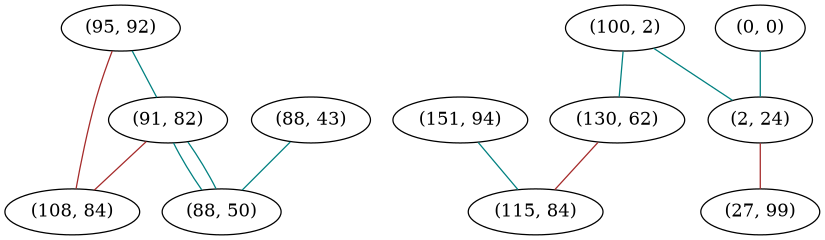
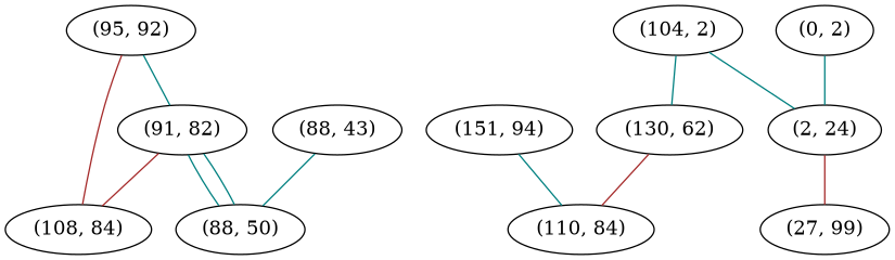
  graph {
    edge [color=teal weight=1]
    n1 [label="(91, 82)"]
    "(95, 92)"
    "(108, 84)"
    "(88, 50)"
    "(151, 94)"
-   "(110, 84)" [label="(115, 84)"]
-   "(104, 2)" [label="(100, 2)"]
+   "(110, 84)"
+   "(104, 2)"
    "(130, 62)"
    "(2, 24)"
    "(27, 99)"
-   "(0, 0)"
+   "(0, 0)" [label="(0, 2)"]
    "(88, 43)"
    n1 -- "(108, 84)" [color=brown]
    n1 -- "(88, 50)"
    n1 -- "(88, 50)"
    "(95, 92)" -- n1
    "(95, 92)" -- "(108, 84)" [color=brown]
    "(151, 94)" -- "(110, 84)"
    "(104, 2)" -- "(130, 62)"
    "(104, 2)" -- "(2, 24)"
    "(130, 62)" -- "(110, 84)" [color=brown]
    "(2, 24)" -- "(27, 99)" [color=brown]
    "(0, 0)" -- "(2, 24)" [weight=4]
    "(88, 43)" -- "(88, 50)"
  }
